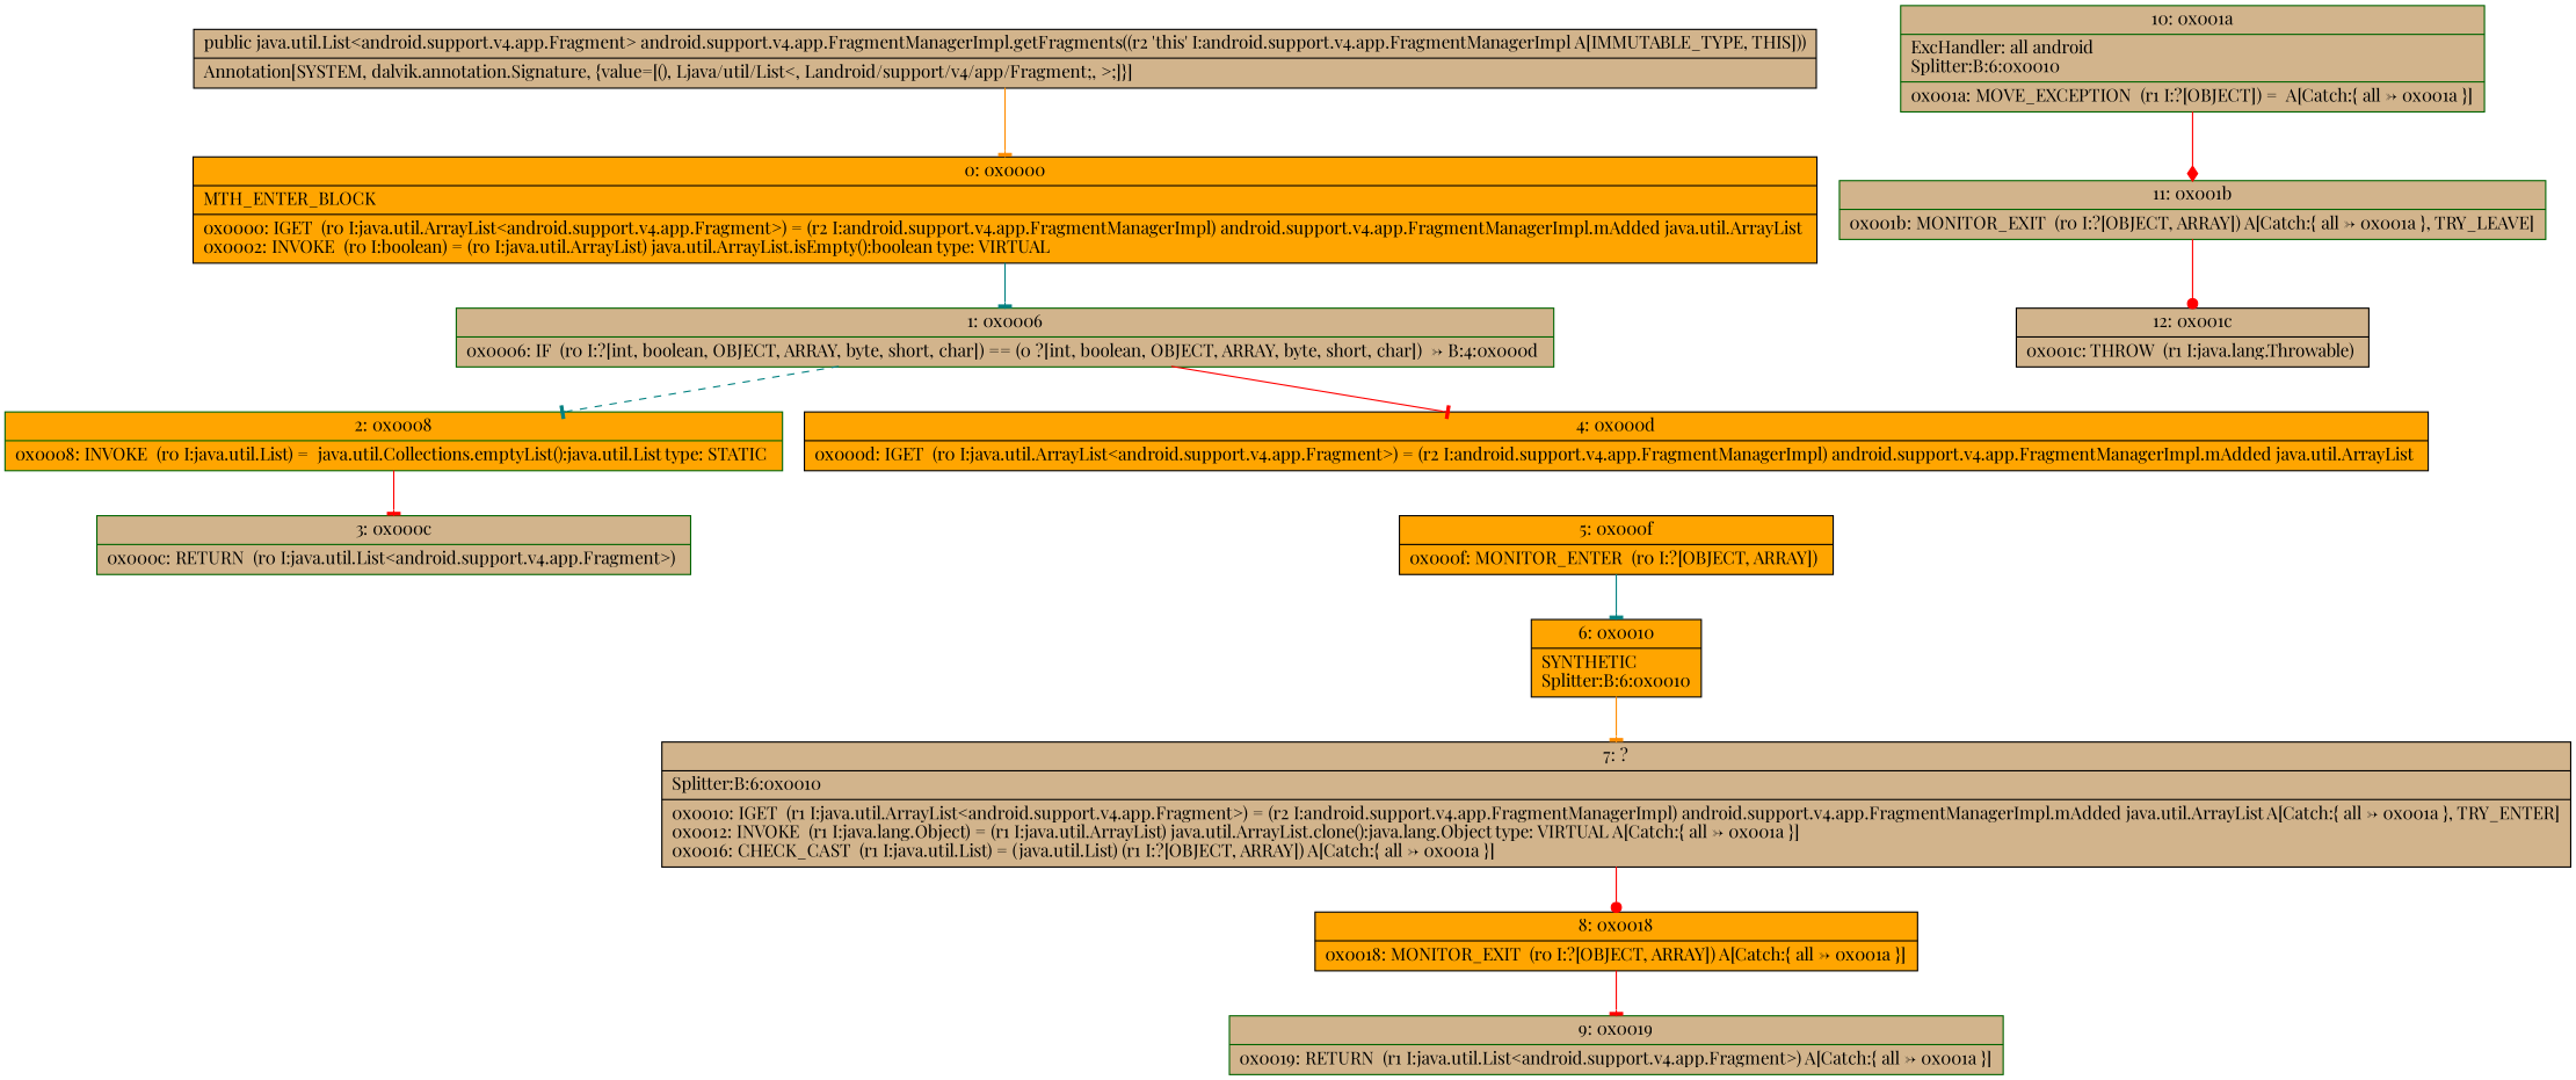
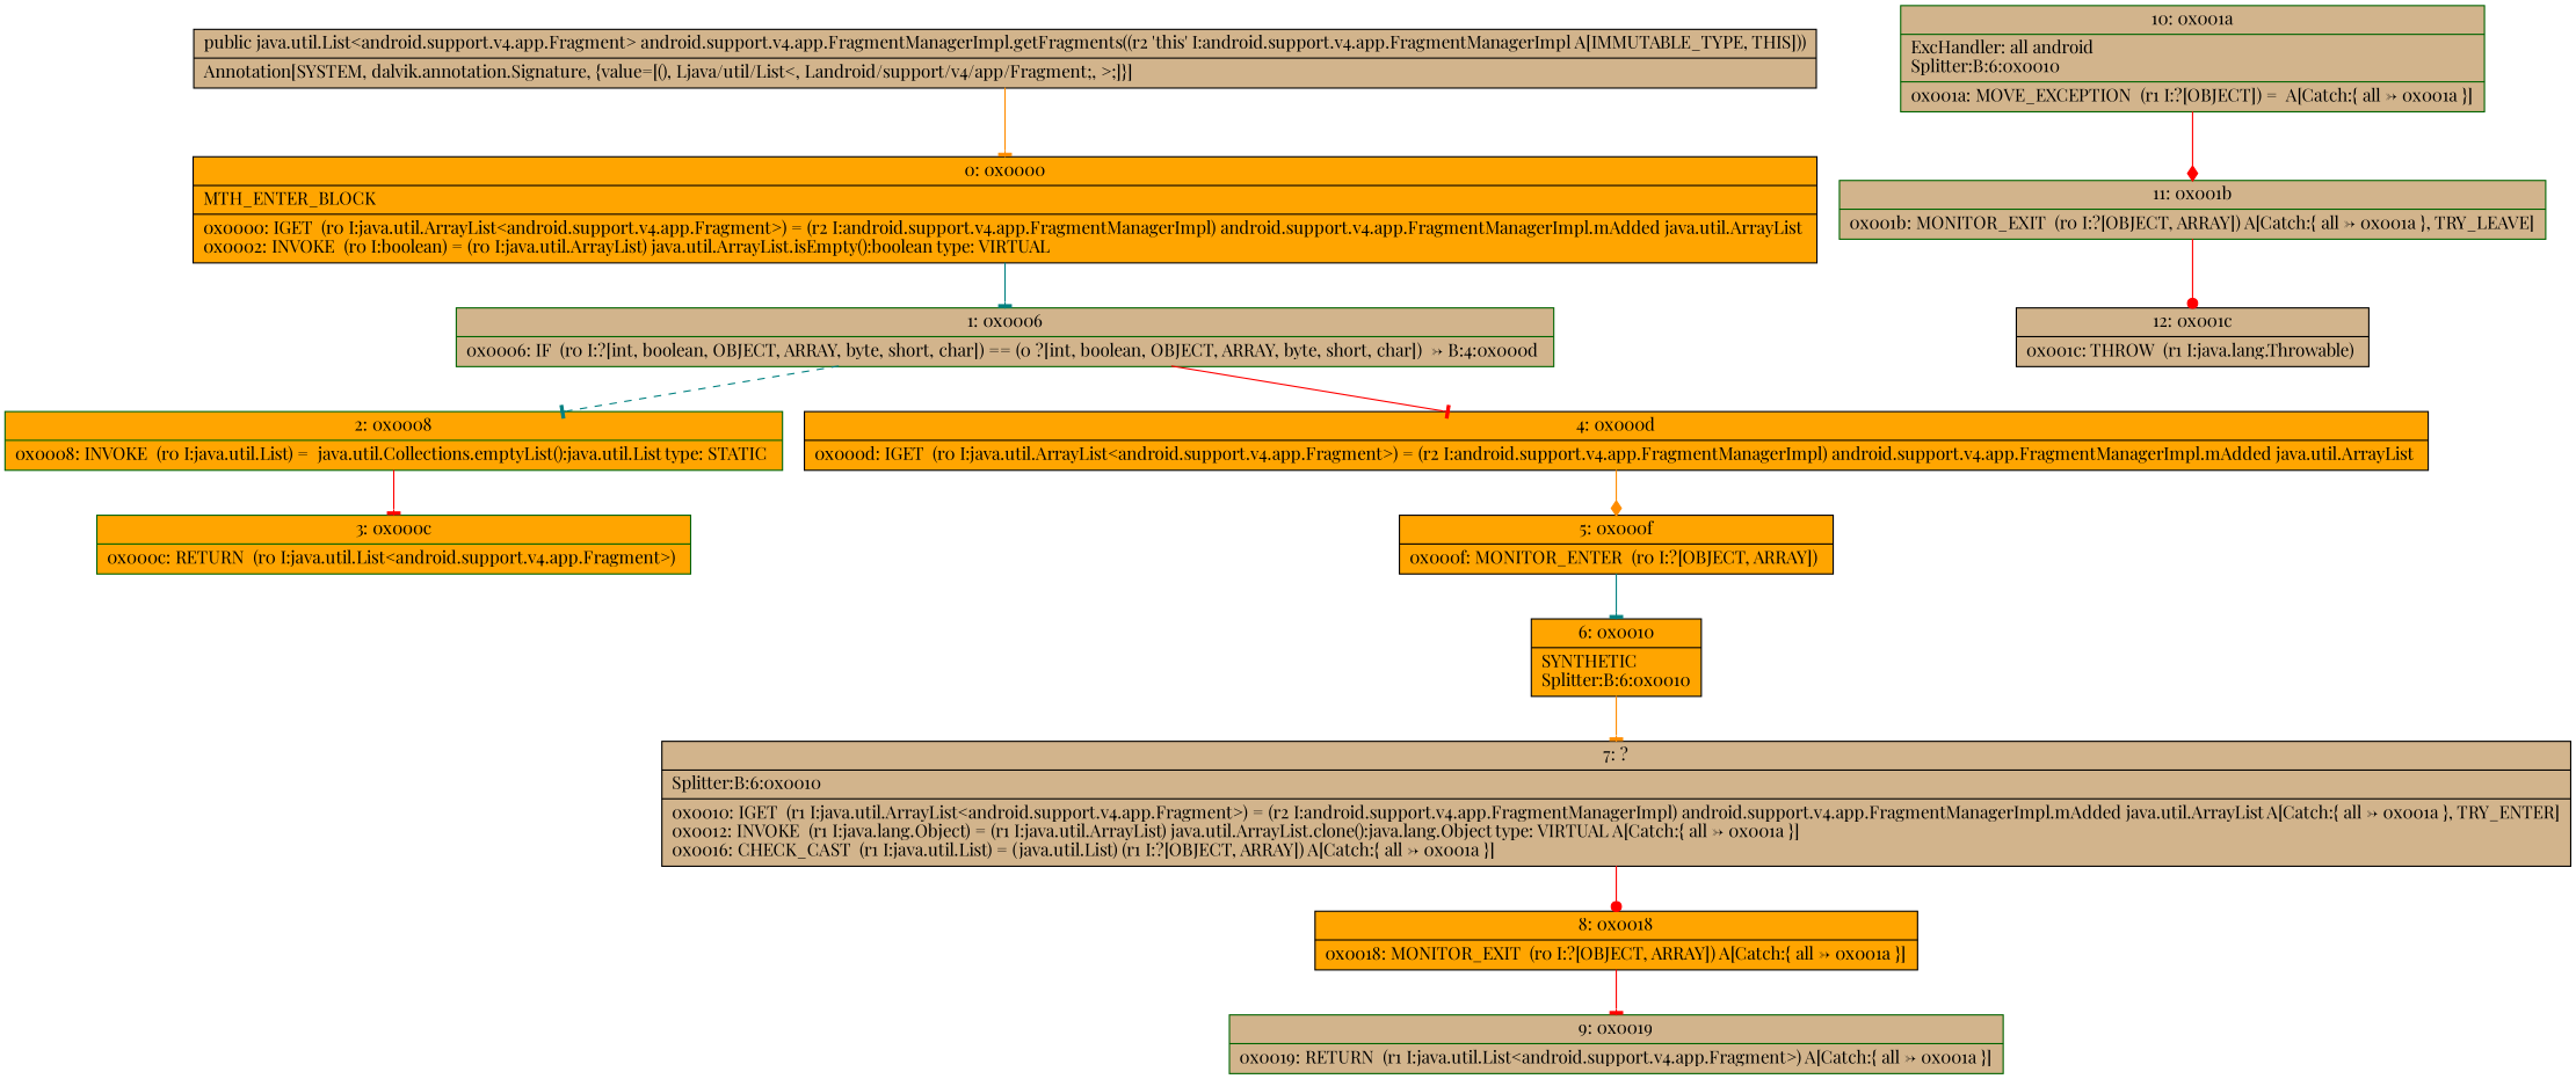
  digraph {
    fontname="Playfair Display"
    node [color=black fillcolor=orange fontname="Playfair Display" shape=record style=filled]
    edge [arrowhead=tee color=red fontname="Playfair Display"]
    n1 [label="{0\:\ 0x0000|MTH_ENTER_BLOCK\l|0x0000: IGET  (r0 I:java.util.ArrayList\<android.support.v4.app.Fragment\>) = (r2 I:android.support.v4.app.FragmentManagerImpl) android.support.v4.app.FragmentManagerImpl.mAdded java.util.ArrayList \l0x0002: INVOKE  (r0 I:boolean) = (r0 I:java.util.ArrayList) java.util.ArrayList.isEmpty():boolean type: VIRTUAL \l}"]
    n2 [color=darkgreen fillcolor=tan label="{1\:\ 0x0006|0x0006: IF  (r0 I:?[int, boolean, OBJECT, ARRAY, byte, short, char]) == (0 ?[int, boolean, OBJECT, ARRAY, byte, short, char])  \-\> B:4:0x000d \l}"]
    n3 [color=darkgreen label="{2\:\ 0x0008|0x0008: INVOKE  (r0 I:java.util.List) =  java.util.Collections.emptyList():java.util.List type: STATIC \l}"]
    n4 [label="{4\:\ 0x000d|0x000d: IGET  (r0 I:java.util.ArrayList\<android.support.v4.app.Fragment\>) = (r2 I:android.support.v4.app.FragmentManagerImpl) android.support.v4.app.FragmentManagerImpl.mAdded java.util.ArrayList \l}"]
-   n5 [color=darkgreen fillcolor=tan label="{3\:\ 0x000c|0x000c: RETURN  (r0 I:java.util.List\<android.support.v4.app.Fragment\>) \l}"]
+   n5 [color=darkgreen label="{3\:\ 0x000c|0x000c: RETURN  (r0 I:java.util.List\<android.support.v4.app.Fragment\>) \l}"]
    n6 [label="{5\:\ 0x000f|0x000f: MONITOR_ENTER  (r0 I:?[OBJECT, ARRAY]) \l}"]
    n7 [label="{6\:\ 0x0010|SYNTHETIC\lSplitter:B:6:0x0010\l}"]
    n8 [fillcolor=tan label="{7\:\ ?|Splitter:B:6:0x0010\l|0x0010: IGET  (r1 I:java.util.ArrayList\<android.support.v4.app.Fragment\>) = (r2 I:android.support.v4.app.FragmentManagerImpl) android.support.v4.app.FragmentManagerImpl.mAdded java.util.ArrayList A[Catch:\{ all \-\> 0x001a \}, TRY_ENTER]\l0x0012: INVOKE  (r1 I:java.lang.Object) = (r1 I:java.util.ArrayList) java.util.ArrayList.clone():java.lang.Object type: VIRTUAL A[Catch:\{ all \-\> 0x001a \}]\l0x0016: CHECK_CAST  (r1 I:java.util.List) = (java.util.List) (r1 I:?[OBJECT, ARRAY]) A[Catch:\{ all \-\> 0x001a \}]\l}"]
    n9 [label="{8\:\ 0x0018|0x0018: MONITOR_EXIT  (r0 I:?[OBJECT, ARRAY]) A[Catch:\{ all \-\> 0x001a \}]\l}"]
    n10 [color=darkgreen fillcolor=tan label="{10\:\ 0x001a|ExcHandler: all android\lSplitter:B:6:0x0010\l|0x001a: MOVE_EXCEPTION  (r1 I:?[OBJECT]) =  A[Catch:\{ all \-\> 0x001a \}]\l}"]
    n11 [color=darkgreen fillcolor=tan label="{11\:\ 0x001b|0x001b: MONITOR_EXIT  (r0 I:?[OBJECT, ARRAY]) A[Catch:\{ all \-\> 0x001a \}, TRY_LEAVE]\l}"]
    n12 [color=darkgreen fillcolor=tan label="{9\:\ 0x0019|0x0019: RETURN  (r1 I:java.util.List\<android.support.v4.app.Fragment\>) A[Catch:\{ all \-\> 0x001a \}]\l}"]
    n13 [fillcolor=tan label="{12\:\ 0x001c|0x001c: THROW  (r1 I:java.lang.Throwable) \l}"]
    n14 [fillcolor=tan label="{public java.util.List\<android.support.v4.app.Fragment\> android.support.v4.app.FragmentManagerImpl.getFragments((r2 'this' I:android.support.v4.app.FragmentManagerImpl A[IMMUTABLE_TYPE, THIS]))  | Annotation[SYSTEM, dalvik.annotation.Signature, \{value=[(), Ljava\/util\/List\<, Landroid\/support\/v4\/app\/Fragment;, \>;]\}]\l}"]
    n1 -> n2 [color=teal]
    n2 -> n3 [color=teal style=dashed]
    n2 -> n4
    n3 -> n5
+   n4 -> n6 [arrowhead=diamond color=darkorange]
    n6 -> n7 [color=teal]
    n7 -> n8 [color=darkorange]
    n8 -> n9 [arrowhead=dot]
    n9 -> n12
    n10 -> n11 [arrowhead=diamond]
    n11 -> n13 [arrowhead=dot]
    n14 -> n1 [color=darkorange]
  }
